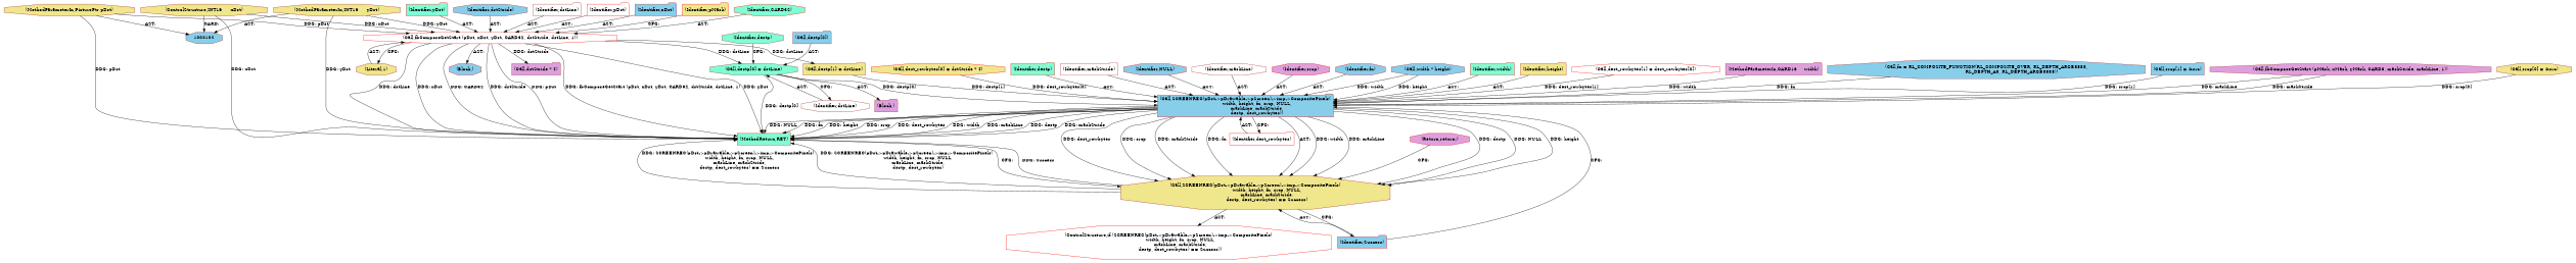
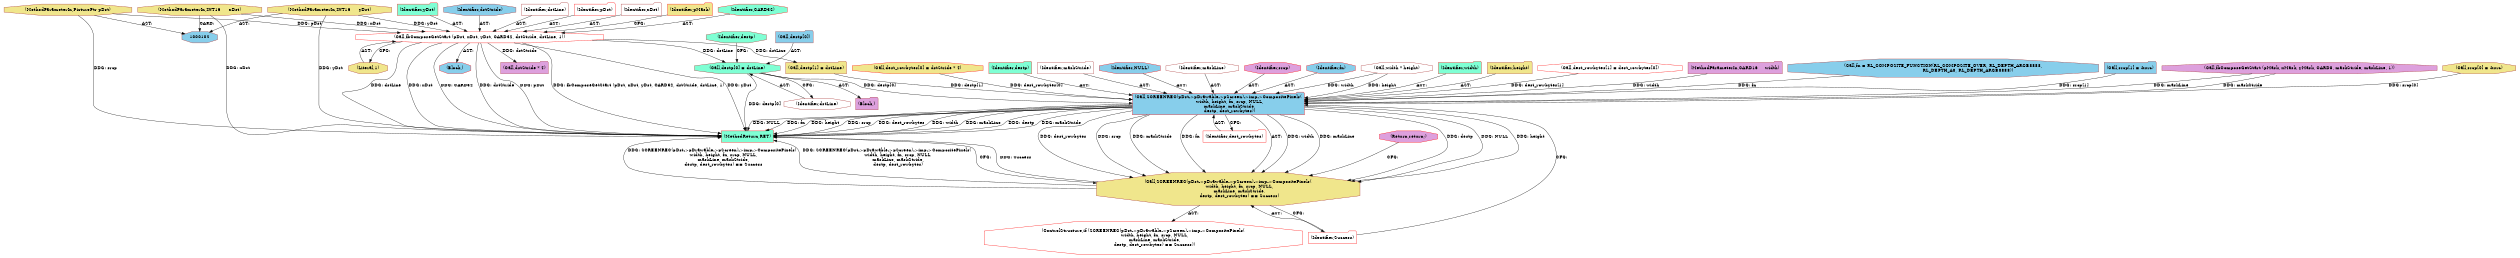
  digraph {
    node [color=brown fillcolor=white shape=octagon style=filled]
    n1 [fillcolor=aquamarine label="(Call,destp[0] = dstLine)"]
    n2 [color=red fillcolor=skyblue label="(Call,SCREENREC(pDst->pDrawable->pScreen)->imp->CompositePixels(\n                width, height, fn, srcp, NULL,\n                maskLine, maskStride,\n                destp, dest_rowbytes))" shape=folder]
    n3 [label="(Identifier,dstLine)"]
    n4 [fillcolor=plum label="(Block,)" shape=folder]
    n5 [color=red fillcolor=aquamarine label="(MethodReturn,RET)" shape=folder]
    n6 [fillcolor=khaki label="(Call,SCREENREC(pDst->pDrawable->pScreen)->imp->CompositePixels(\n                width, height, fn, srcp, NULL,\n                maskLine, maskStride,\n                destp, dest_rowbytes) == Success)"]
    n7 [color=red label="(Identifier,dest_rowbytes)" shape=folder]
    n8 [color=red label="(Call,fbComposeGetStart (pDst, xDst, yDst, CARD32, dstStride, dstLine, 1))"]
    n9 [color=red fillcolor=skyblue label="(Block,)"]
    n10 [fillcolor=khaki label="(Literal,1)"]
    n11 [fillcolor=khaki label="(Call,destp[1] = dstLine)" shape=folder]
    n12 [fillcolor=plum label="(Call,dstStride * 4)" shape=folder]
    n13 [fillcolor=khaki label="(MethodParameterIn,PicturePtr pDst)"]
    1000102 [fillcolor=skyblue]
-   n15 [fillcolor=khaki label="(ControlStructure,INT16      xDst)"]
+   n15 [fillcolor=khaki label="(MethodParameterIn,INT16      xDst)"]
    n16 [fillcolor=khaki label="(MethodParameterIn,INT16      yDst)"]
-   n17 [color=red fillcolor=skyblue label="(Identifier,Success)" shape=folder]
+   n17 [color=red label="(Identifier,Success)" shape=folder]
    n18 [color=red label="(ControlStructure,if (SCREENREC(pDst->pDrawable->pScreen)->imp->CompositePixels(\n                width, height, fn, srcp, NULL,\n                maskLine, maskStride,\n                destp, dest_rowbytes) == Success))"]
    n19 [color=red fillcolor=khaki label="(Call,dest_rowbytes[0] = dstStride * 4)"]
    n20 [color=red fillcolor=aquamarine label="(Identifier,destp)" shape=folder]
    n21 [color=red fillcolor=khaki label="(Identifier,pMask)" shape=folder]
    n22 [color=red fillcolor=aquamarine label="(Identifier,CARD32)"]
    n23 [label="(Identifier,maskStride)" shape=folder]
    n24 [color=red fillcolor=skyblue label="(Identifier,NULL)"]
    n25 [color=red fillcolor=aquamarine label="(Identifier,yDst)" shape=folder]
    n26 [label="(Identifier,maskLine)"]
    n27 [color=red fillcolor=plum label="(Identifier,srcp)"]
    n28 [color=red fillcolor=skyblue label="(Identifier,fn)"]
    n29 [fillcolor=skyblue label="(Identifier,dstStride)"]
-   n30 [fillcolor=skyblue label="(Call,width * height)"]
+   n30 [label="(Call,width * height)"]
    n31 [color=red fillcolor=aquamarine label="(Identifier,width)" shape=folder]
    n32 [color=red fillcolor=plum label="(Return,return;)"]
    n33 [fillcolor=khaki label="(Identifier,height)" shape=folder]
    n34 [fillcolor=aquamarine label="(Identifier,destp)"]
    n35 [color=red label="(Call,dest_rowbytes[1] = dest_rowbytes[0])"]
    n36 [fillcolor=skyblue label="(Call,destp[0])" shape=folder]
    n37 [label="(Identifier,dstLine)" shape=folder]
    n38 [color=red label="(Identifier,pDst)" shape=folder]
    n39 [fillcolor=plum label="(MethodParameterIn,CARD16     width)" shape=folder]
    n40 [fillcolor=skyblue label="(Call,fn = RL_COMPOSITE_FUNCTION(RL_COMPOSITE_OVER, RL_DEPTH_ARGB8888,\n                                   RL_DEPTH_A8, RL_DEPTH_ARGB8888))"]
-   n41 [fillcolor=skyblue label="(Identifier,xDst)" shape=folder]
+   n41 [label="(Identifier,xDst)" shape=folder]
    n42 [fillcolor=skyblue label="(Call,srcp[1] = &src)" shape=folder]
    n43 [fillcolor=plum label="(Call,fbComposeGetStart (pMask, xMask, yMask, CARD8, maskStride, maskLine, 1))"]
    n44 [fillcolor=khaki label="(Call,srcp[0] = &src)"]
    n1 -> n2 [label="DDG: destp[0]"]
    n1 -> n3 [label="CFG: "]
    n1 -> n4 [label="AST: "]
    n1 -> n5 [label="DDG: destp[0]"]
    n2 -> n5 [label="DDG: srcp"]
    n2 -> n5 [label="DDG: dest_rowbytes"]
    n2 -> n5 [label="DDG: width"]
    n2 -> n5 [label="DDG: maskLine"]
    n2 -> n5 [label="DDG: destp"]
    n2 -> n5 [label="DDG: maskStride"]
    n2 -> n5 [label="DDG: NULL"]
    n2 -> n5 [label="DDG: fn"]
    n2 -> n5 [label="DDG: height"]
    n2 -> n6 [label="AST: "]
    n2 -> n6 [label="DDG: width"]
    n2 -> n6 [label="DDG: maskLine"]
    n2 -> n6 [label="DDG: destp"]
    n2 -> n6 [label="DDG: NULL"]
    n2 -> n6 [label="DDG: height"]
    n2 -> n6 [label="DDG: dest_rowbytes"]
    n2 -> n6 [label="DDG: srcp"]
    n2 -> n6 [label="DDG: maskStride"]
    n2 -> n6 [label="DDG: fn"]
    n2 -> n7 [label="CFG: "]
    n3 -> n1 [label="AST: "]
    n5 -> n6 [label="CFG: "]
    n6 -> n5 [label="DDG: Success"]
    n6 -> n5 [label="DDG: SCREENREC(pDst->pDrawable->pScreen)->imp->CompositePixels(\n                width, height, fn, srcp, NULL,\n                maskLine, maskStride,\n                destp, dest_rowbytes) == Success"]
    n6 -> n5 [label="DDG: SCREENREC(pDst->pDrawable->pScreen)->imp->CompositePixels(\n                width, height, fn, srcp, NULL,\n                maskLine, maskStride,\n                destp, dest_rowbytes)"]
    n6 -> n17 [label="CFG: "]
    n6 -> n18 [label="AST: "]
    n7 -> n2 [label="AST: "]
    n8 -> n1 [label="DDG: dstLine"]
    n8 -> n5 [label="DDG: dstStride"]
    n8 -> n5 [label="DDG: pDst"]
    n8 -> n5 [label="DDG: fbComposeGetStart (pDst, xDst, yDst, CARD32, dstStride, dstLine, 1)"]
    n8 -> n5 [label="DDG: yDst"]
    n8 -> n5 [label="DDG: dstLine"]
    n8 -> n5 [label="DDG: xDst"]
    n8 -> n5 [label="DDG: CARD32"]
    n8 -> n9 [label="AST: "]
    n8 -> n10 [label="CFG: "]
    n8 -> n11 [label="DDG: dstLine"]
    n8 -> n12 [label="DDG: dstStride"]
    n10 -> n8 [label="AST: "]
    n11 -> n2 [label="DDG: destp[1]"]
-   n13 -> n5 [label="DDG: pDst"]
+   n13 -> n5 [label="DDG: srcp"]
    n13 -> n8 [label="DDG: pDst"]
    n13 -> 1000102 [label="AST: "]
    n15 -> n5 [label="DDG: xDst"]
    n15 -> n8 [label="DDG: xDst"]
    n15 -> 1000102 [label="CARD: "]
    n16 -> n5 [label="DDG: yDst"]
    n16 -> n8 [label="DDG: yDst"]
    n16 -> 1000102 [label="AST: "]
    n17 -> n2 [label="CFG: "]
    n17 -> n6 [label="AST: "]
    n19 -> n2 [label="DDG: dest_rowbytes[0]"]
    n20 -> n2 [label="AST: "]
    n21 -> n8 [label="CFG: "]
    n22 -> n8 [label="AST: "]
    n23 -> n2 [label="AST: "]
    n24 -> n2 [label="AST: "]
    n25 -> n8 [label="AST: "]
    n26 -> n2 [label="AST: "]
    n27 -> n2 [label="AST: "]
    n28 -> n2 [label="AST: "]
    n29 -> n8 [label="AST: "]
    n30 -> n2 [label="DDG: width"]
    n30 -> n2 [label="DDG: height"]
    n31 -> n2 [label="AST: "]
    n32 -> n6 [label="CFG: "]
    n33 -> n2 [label="AST: "]
    n34 -> n1 [label="CFG: "]
    n35 -> n2 [label="DDG: dest_rowbytes[1]"]
    n36 -> n1 [label="AST: "]
    n37 -> n8 [label="AST: "]
    n38 -> n8 [label="AST: "]
    n39 -> n2 [label="DDG: width"]
    n40 -> n2 [label="DDG: fn"]
    n41 -> n8 [label="AST: "]
    n42 -> n2 [label="DDG: srcp[1]"]
    n43 -> n2 [label="DDG: maskLine"]
    n43 -> n2 [label="DDG: maskStride"]
    n44 -> n2 [label="DDG: srcp[0]"]
  }
